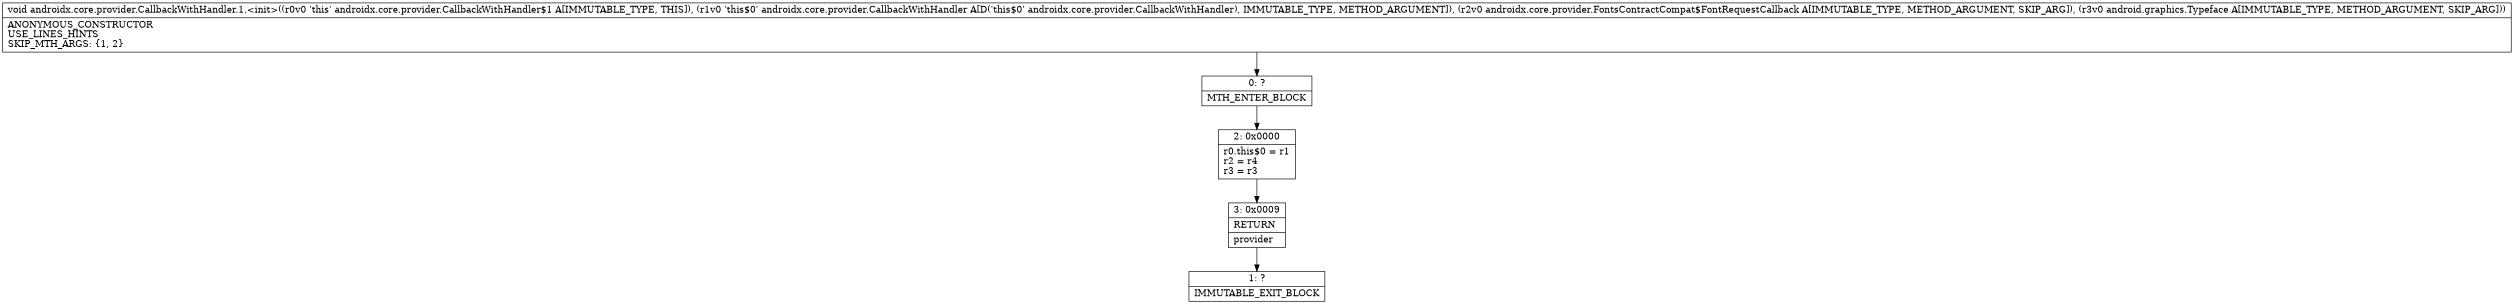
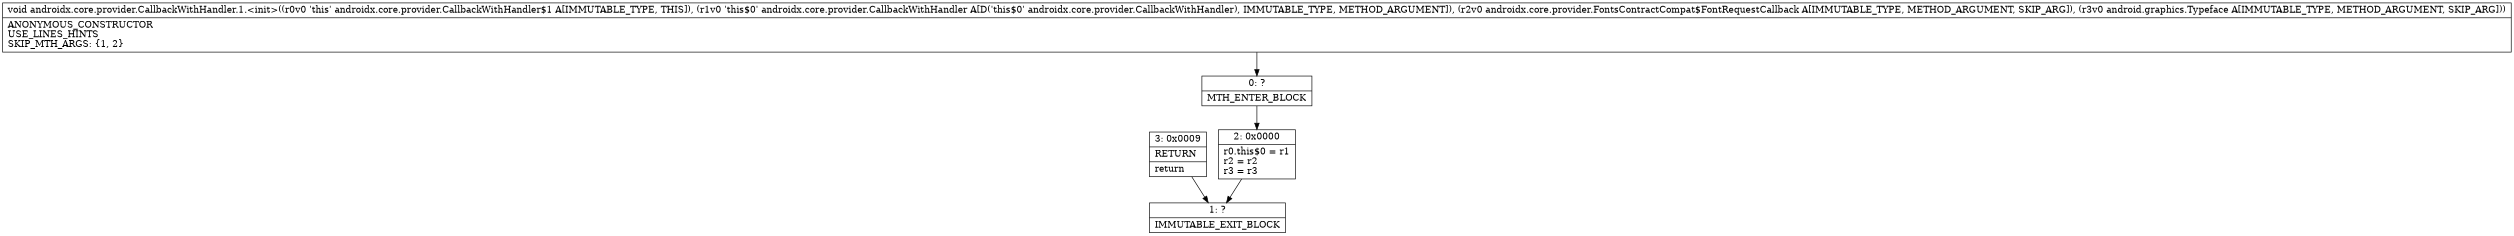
  digraph {
    node [shape=record]
    n1 [label="{0\:\ ?|MTH_ENTER_BLOCK\l}"]
-   n2 [label="{2\:\ 0x0000|r0.this$0 = r1\lr2 = r4\lr3 = r3\l}"]
-   n3 [label="{3\:\ 0x0009|RETURN\l|provider\l}"]
+   n2 [label="{2\:\ 0x0000|r0.this$0 = r1\lr2 = r2\lr3 = r3\l}"]
+   n3 [label="{3\:\ 0x0009|RETURN\l|return\l}"]
    n4 [label="{1\:\ ?|IMMUTABLE_EXIT_BLOCK\l}"]
    n5 [label="{void androidx.core.provider.CallbackWithHandler.1.\<init\>((r0v0 'this' androidx.core.provider.CallbackWithHandler$1 A[IMMUTABLE_TYPE, THIS]), (r1v0 'this$0' androidx.core.provider.CallbackWithHandler A[D('this$0' androidx.core.provider.CallbackWithHandler), IMMUTABLE_TYPE, METHOD_ARGUMENT]), (r2v0 androidx.core.provider.FontsContractCompat$FontRequestCallback A[IMMUTABLE_TYPE, METHOD_ARGUMENT, SKIP_ARG]), (r3v0 android.graphics.Typeface A[IMMUTABLE_TYPE, METHOD_ARGUMENT, SKIP_ARG]))  | ANONYMOUS_CONSTRUCTOR\lUSE_LINES_HINTS\lSKIP_MTH_ARGS: \{1, 2\}\l}"]
    n1 -> n2
-   n2 -> n3
+   n2 -> n4
    n3 -> n4
    n5 -> n1
  }
